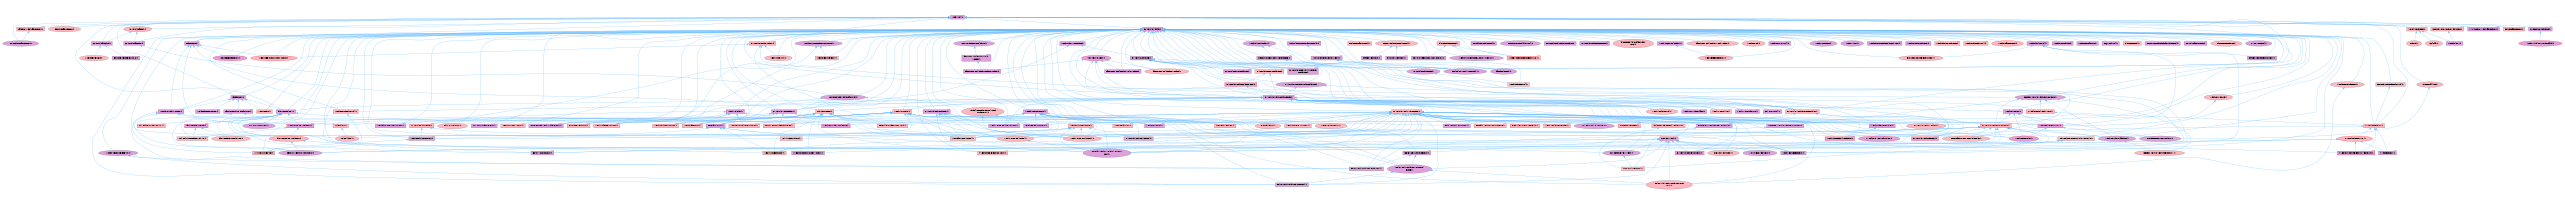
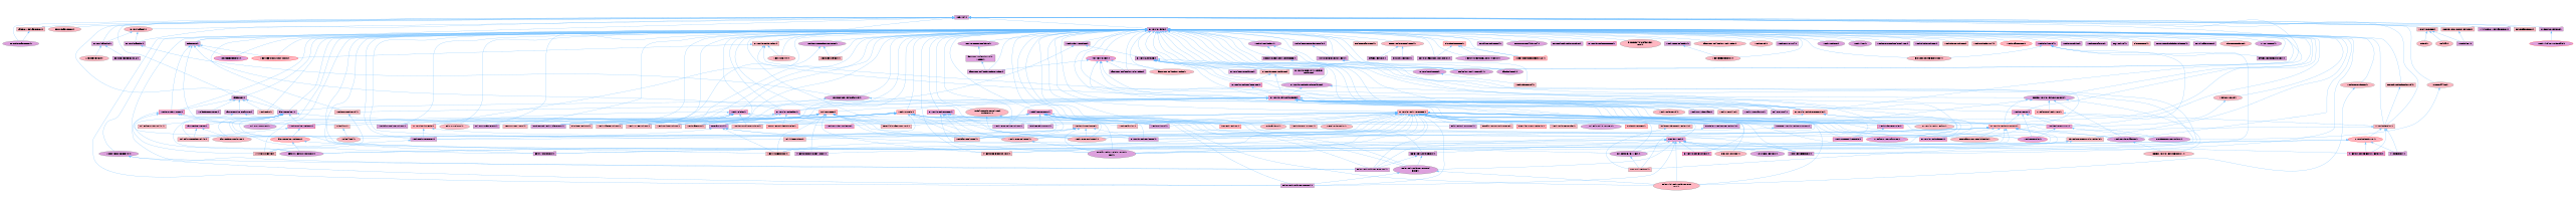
  digraph {
    node [color=grey40 fillcolor=plum fontname=Helvetica fontsize=10 shape=box style=filled]
    edge [color=steelblue1 dir=back fontname=Helvetica fontsize=10 labelfontname=Helvetica labelfontsize=10 style=solid]
    n1 [color=gray40 fontcolor=black height=0.2 label="IndexUtil.h" width=0.4]
    n2 [height=0.2 label="BoxSphereGenerator.h" shape=ellipse width=0.4]
    n3 [fillcolor=lightpink height=0.2 label="CapsuleGenerator.h" shape=ellipse width=0.4]
    n4 [fillcolor=lightpink height=0.2 label="DynamicGraph.h" shape=ellipse width=0.4]
    n5 [height=0.2 label="DynamicGraph2.h" width=0.4]
    n6 [height=0.2 label="DynamicGraph3.h" shape=folder width=0.4]
    n7 [height=0.2 label="DynamicMesh3.h" width=0.4]
    n8 [fillcolor=lightpink height=0.2 label="UVToolSelection.h" shape=folder width=0.4]
    n9 [height=0.2 label="GroupTopology.h" width=0.4]
    n10 [height=0.2 label="DynamicPointSet3.h" shape=ellipse width=0.4]
    n11 [height=0.2 label="EdgeLoop.h" width=0.4]
    n12 [height=0.2 label="EdgeSpan.h" width=0.4]
    n13 [height=0.2 label="LaplacianMatrixAssembly.h" shape=ellipse width=0.4]
    n14 [fillcolor=lightpink height=0.2 label="GridBoxMeshGenerator.h" shape=folder width=0.4]
    n15 [fillcolor=lightpink height=0.2 label="ImageInfilling.h" shape=ellipse width=0.4]
    n16 [fillcolor=lightpink height=0.2 label="MarchingCubes.h" width=0.4]
    n17 [height=0.2 label="MinimalBoxMeshGenerator.h" shape=folder width=0.4]
    n18 [fillcolor=lightpink height=0.2 label="SparseNarrowBandMeshSDF.h" shape=folder width=0.4]
    n19 [fillcolor=lightpink height=0.2 label="SphereGenerator.h" width=0.4]
    n20 [height=0.2 label="SweepingMeshSDF.h" shape=folder width=0.4]
    n21 [fillcolor=lightpink height=0.2 label="DynamicMeshOverlay.h" shape=folder width=0.4]
    n22 [fillcolor=lightpink height=0.2 label="Arrangement2d.h" shape=ellipse width=0.4]
    n23 [height=0.2 label="ConstrainedDelaunay2.h" width=0.4]
    n24 [height=0.2 label="ConstrainedMeshDeformer.h" shape=ellipse width=0.4]
    n25 [height=0.2 label="BakeMeshAttributeMapsTool.h" width=0.4]
    n26 [height=0.2 label="BakeMeshAttributeMapsTool\lBase.h" shape=ellipse width=0.4]
    n27 [fillcolor=lightpink height=0.2 label="BakeMultiMeshAttributeMaps\lTool.h" shape=ellipse width=0.4]
    n28 [height=0.2 label="BakeMeshAttributeTool.h" shape=folder width=0.4]
    n29 [height=0.2 label="BakeMeshAttributeVertexTool.h" width=0.4]
    n30 [fillcolor=lightpink height=0.2 label="BakeTransformTool.h" width=0.4]
    n31 [height=0.2 label="BaseDynamicMeshComponent.h" shape=ellipse width=0.4]
    n32 [height=0.2 label="MeshRenderBufferSet.h" shape=ellipse width=0.4]
    n33 [fillcolor=lightpink height=0.2 label="MeshInspectorTool.h" width=0.4]
    n34 [height=0.2 label="PolyEditPreviewMesh.h" shape=ellipse width=0.4]
    n35 [height=0.2 label="VolumeToMeshTool.h" shape=ellipse width=0.4]
    n36 [height=0.2 label="WeldMeshEdgesTool.h" width=0.4]
    n37 [fillcolor=lightpink height=0.2 label="SceneGeometrySpatialCache.h" shape=ellipse width=0.4]
    n38 [fillcolor=lightpink height=0.2 label="KelvinletBrushOp.h" width=0.4]
    n39 [height=0.2 label="UVEditorRecomputeUVsTool.h" width=0.4]
    n40 [fillcolor=lightpink height=0.2 label="UVEditorTexelDensityTool.h" shape=folder width=0.4]
    n41 [fillcolor=lightpink height=0.2 label="BaseMeshProcessingTool.h" shape=ellipse width=0.4]
    n42 [fillcolor=lightpink height=0.2 label="CollectSurfacePathMechanic.h" width=0.4]
    n43 [height=0.2 label="CollisionGeometryConversion.h" width=0.4]
    n44 [height=0.2 label="CombineMeshesTool.h" width=0.4]
    n45 [height=0.2 label="ComponentCollisionUtil.h" shape=ellipse width=0.4]
    n46 [height=0.2 label="ConstrainedMeshSmoother.h" width=0.4]
    n47 [height=0.2 label="ConvexDecomposition3.h" shape=ellipse width=0.4]
    n48 [height=0.2 label="GeometryCollectionDebugNodes.h" shape=folder width=0.4]
    n49 [fillcolor=lightpink height=0.2 label="DisplaceMeshTool.h" shape=folder width=0.4]
    n50 [height=0.2 label="DynamicAttribute.h" width=0.4]
    n51 [color=red fillcolor=lightpink height=0.2 label="DynamicMeshChangeTracker.h" width=0.4]
    n52 [color=red height=0.2 label="DynamicMeshEditor.h" width=0.4]
    n53 [color=red fillcolor=lightpink height=0.2 label="DynamicSubmesh3.h" shape=folder width=0.4]
    n54 [height=0.2 label="MeshRegionOperator.h" shape=folder width=0.4]
    n55 [fillcolor=lightpink height=0.2 label="MinimalHoleFiller.h" width=0.4]
    n56 [height=0.2 label="FaceGroupUtil.h" shape=folder width=0.4]
    n57 [color=red fillcolor=lightpink height=0.2 label="RemoveOccludedTriangles.h" shape=folder width=0.4]
    n58 [fillcolor=lightpink height=0.2 label="DynamicMeshUVEditor.h" shape=ellipse width=0.4]
    n59 [height=0.2 label="PolygroupRemesh.h" shape=ellipse width=0.4]
    n60 [fillcolor=lightpink height=0.2 label="MeshAttributeUtil.h" shape=ellipse width=0.4]
    n61 [color=red height=0.2 label="MeshBakerCommon.h" width=0.4]
    n62 [fillcolor=lightpink height=0.2 label="MeshConstraintsUtil.h" shape=folder width=0.4]
    n63 [color=red height=0.2 label="MeshImageBakingCache.h" shape=folder width=0.4]
    n64 [color=red fillcolor=lightpink height=0.2 label="MeshNormals.h" shape=folder width=0.4]
    n65 [fillcolor=lightpink height=0.2 label="MeshInflateBrushOps.h" shape=folder width=0.4]
+   n66 [fillcolor=lightpink height=0.2 label="MeshMoveBrushOps.h" shape=folder width=0.4]
    n67 [fillcolor=lightpink height=0.2 label="MeshSculptBrushOps.h" shape=folder width=0.4]
    n68 [fillcolor=lightpink height=0.2 label="MeshSmoothingBrushOps.h" width=0.4]
    n69 [color=red height=0.2 label="MeshSurfaceSampler.h" width=0.4]
    n70 [color=red height=0.2 label="MeshTangents.h" shape=folder width=0.4]
    n71 [height=0.2 label="MeshUDIMClassifier.h" width=0.4]
    n72 [fillcolor=lightpink height=0.2 label="MeshUVPacking.h" shape=folder width=0.4]
    n73 [height=0.2 label="MeshUVTransforms.h" shape=folder width=0.4]
    n74 [height=0.2 label="MeshVertexPaintBrushOps.h" shape=folder width=0.4]
    n75 [height=0.2 label="PatchBasedMeshUVGenerator.h" width=0.4]
    n76 [color=red fillcolor=lightpink height=0.2 label="PolygroupSet.h" shape=folder width=0.4]
    n77 [fillcolor=lightpink height=0.2 label="EditNormalsTool.h" shape=ellipse width=0.4]
    n78 [height=0.2 label="PolygroupsGenerator.h" width=0.4]
    n79 [fillcolor=lightpink height=0.2 label="RecomputeUVsTool.h" width=0.4]
    n80 [fillcolor=lightpink height=0.2 label="SetCollisionGeometryTool.h" width=0.4]
    n81 [height=0.2 label="PolygroupUtil.h" width=0.4]
    n82 [height=0.2 label="DynamicMeshTriangleAttribute.h" shape=ellipse width=0.4]
    n83 [fillcolor=lightpink height=0.2 label="MeshAdapterUtil.h" width=0.4]
    n84 [fillcolor=lightpink height=0.2 label="DynamicVertexAttribute.h" shape=folder width=0.4]
    n85 [height=0.2 label="DynamicVertexSkinWeights\lAttribute.h" shape=folder width=0.4]
    n86 [color=red fillcolor=lightpink height=0.2 label="DynamicMeshAABBTree3.h" width=0.4]
    n87 [fillcolor=lightpink height=0.2 label="MeshPlanarSymmetry.h" width=0.4]
    n88 [fillcolor=lightpink height=0.2 label="PlaneDistanceFromHitMechanic.h" width=0.4]
    n89 [color=red fillcolor=lightpink height=0.2 label="RemeshMeshOp.h" width=0.4]
    n90 [fillcolor=lightpink height=0.2 label="RepairOrientation.h" shape=ellipse width=0.4]
    n91 [height=0.2 label="SpatialCurveDistanceMechanic.h" shape=folder width=0.4]
    n92 [color=red height=0.2 label="DynamicMeshOctree3.h" shape=folder width=0.4]
    n93 [fillcolor=lightpink height=0.2 label="MeshIndexUtil.h" shape=ellipse width=0.4]
    n94 [color=red fillcolor=lightpink height=0.2 label="MeshRegionBoundaryLoops.h" shape=ellipse width=0.4]
    n95 [color=red height=0.2 label="DynamicVerticesOctree3.h" shape=folder width=0.4]
    n96 [color=red height=0.2 label="MeshBoundaryLoops.h" shape=folder width=0.4]
    n97 [color=red height=0.2 label="MeshFaceSelection.h" shape=ellipse width=0.4]
    n98 [fillcolor=lightpink height=0.2 label="MeshPaths.h" width=0.4]
    n99 [fillcolor=lightpink height=0.2 label="ExtractCollisionGeometry\lTool.h" shape=ellipse width=0.4]
    n100 [fillcolor=lightpink height=0.2 label="ExtrudeMeshSelectionTool.h" shape=ellipse width=0.4]
    n101 [height=0.2 label="GeodesicPath.h" shape=ellipse width=0.4]
    n102 [height=0.2 label="GeometryCollectionMakeNodes.h" shape=folder width=0.4]
    n103 [fillcolor=lightpink height=0.2 label="GeometryCollectionMeshNodes.h" shape=ellipse width=0.4]
    n104 [fillcolor=lightpink height=0.2 label="GeometryCollectionNodes.h" shape=ellipse width=0.4]
    n105 [height=0.2 label="IntrinsicCorrespondenceUtils.h" shape=folder width=0.4]
    n106 [height=0.2 label="IntrinsicTriangulationMesh.h" shape=folder width=0.4]
    n107 [fillcolor=lightpink height=0.2 label="MeshBevel.h" shape=ellipse width=0.4]
    n108 [height=0.2 label="MeshConnectedComponents.h" shape=ellipse width=0.4]
    n109 [fillcolor=lightpink height=0.2 label="MeshRegionGraph.h" width=0.4]
    n110 [height=0.2 label="MeshConvexHull.h" width=0.4]
    n111 [fillcolor=lightpink height=0.2 label="MeshCurvature.h" shape=ellipse width=0.4]
    n112 [fillcolor=lightpink height=0.2 label="MeshEdgeSelection.h" shape=ellipse width=0.4]
    n113 [height=0.2 label="MeshGroupPaintBrushOps.h" shape=folder width=0.4]
    n114 [height=0.2 label="MeshIndexMappings.h" width=0.4]
    n115 [height=0.2 label="MeshLinearization.h" shape=ellipse width=0.4]
    n116 [height=0.2 label="PrecomputedMeshWeightData.h" shape=folder width=0.4]
    n117 [height=0.2 label="MeshMeshCut.h" shape=ellipse width=0.4]
    n118 [height=0.2 label="MeshMirror.h" shape=ellipse width=0.4]
    n119 [height=0.2 label="MeshParameterizationSolvers.h" shape=folder width=0.4]
    n120 [height=0.2 label="MeshPinchBrushOps.h" width=0.4]
    n121 [fillcolor=lightpink height=0.2 label="MeshPlaneBrushOps.h" shape=folder width=0.4]
    n122 [fillcolor=lightpink height=0.2 label="MeshProjectionHull.h" shape=folder width=0.4]
    n123 [color=red fillcolor=lightpink height=0.2 label="MeshRefinerBase.h" shape=ellipse width=0.4]
    n124 [fillcolor=lightpink height=0.2 label="MeshSceneAdapter.h" shape=ellipse width=0.4]
    n125 [color=red height=0.2 label="MeshSharingUtil.h" width=0.4]
    n126 [height=0.2 label="OffsetMeshSelectionTool.h" width=0.4]
    n127 [height=0.2 label="MeshSimpleShapeApproximation.h" shape=ellipse width=0.4]
    n128 [height=0.2 label="MeshSmoothing.h" shape=folder width=0.4]
    n129 [height=0.2 label="MeshTransforms.h" width=0.4]
    n130 [height=0.2 label="MeshVertexSelection.h" width=0.4]
    n131 [color=red height=0.2 label="MeshWeights.h" shape=folder width=0.4]
    n132 [color=red fillcolor=lightpink height=0.2 label="ModelingObjectsCreationAPI.h" shape=folder width=0.4]
    n133 [color=red height=0.2 label="ModelingOperators.h" shape=folder width=0.4]
    n134 [fillcolor=lightpink height=0.2 label="ModelingToolExternalMesh\lUpdateAPI.h" shape=ellipse width=0.4]
    n135 [height=0.2 label="ModelingToolTargetUtil.h" shape=ellipse width=0.4]
    n136 [height=0.2 label="OBJMeshUtil.h" width=0.4]
    n137 [fillcolor=lightpink height=0.2 label="PlaneCutTool.h" width=0.4]
    n138 [height=0.2 label="RemoveOccludedTrianglesTool.h" width=0.4]
    n139 [height=0.2 label="RevolveGenerator.h" width=0.4]
    n140 [fillcolor=lightpink height=0.2 label="ShapeDetection3.h" shape=ellipse width=0.4]
    n141 [color=red fillcolor=lightpink height=0.2 label="SimpleShapeSet3.h" width=0.4]
    n142 [fillcolor=lightpink height=0.2 label="StoredMeshSelectionUtil.h" width=0.4]
    n143 [color=red height=0.2 label="UDynamicMesh.h" shape=ellipse width=0.4]
    n144 [height=0.2 label="UVLayoutTool.h" shape=ellipse width=0.4]
    n145 [color=red height=0.2 label="UVEditorMeshSelectionMechanic.h" shape=folder width=0.4]
    n146 [color=red height=0.2 label="UVEditorUVTransformOp.h" shape=ellipse width=0.4]
    n147 [height=0.2 label="UVSelectTool.h" shape=folder width=0.4]
    n148 [color=red fillcolor=lightpink height=0.2 label="UVToolSelectionAPI.h" shape=ellipse width=0.4]
    n149 [height=0.2 label="DataflowEditorWeightMapPaint\lTool.h" shape=ellipse width=0.4]
    n150 [height=0.2 label="DeformMeshPolygonsTool.h" shape=ellipse width=0.4]
    n151 [height=0.2 label="EditUVIslandsTool.h" shape=folder width=0.4]
    n152 [color=red height=0.2 label="GroupEdgeInserter.h" shape=folder width=0.4]
    n153 [fillcolor=lightpink height=0.2 label="GroupEdgeInsertionOp.h" shape=ellipse width=0.4]
    n154 [fillcolor=lightpink height=0.2 label="PolyEditInsertEdgeActivity.h" width=0.4]
    n155 [color=red fillcolor=lightpink height=0.2 label="GroupTopologySelector.h" shape=ellipse width=0.4]
    n156 [color=red height=0.2 label="MeshBoundaryToolBase.h" shape=folder width=0.4]
    n157 [color=red height=0.2 label="MeshTopologySelector.h" shape=folder width=0.4]
    n158 [fillcolor=lightpink height=0.2 label="PolyEditExtrudeActivity.h" width=0.4]
    n159 [fillcolor=lightpink height=0.2 label="HoleFillOp.h" width=0.4]
    n160 [height=0.2 label="GroupTopologyDeformer.h" shape=folder width=0.4]
    n161 [height=0.2 label="WeldEdgeSequence.h" shape=folder width=0.4]
    n162 [height=0.2 label="RenderCaptureFunctions.h" shape=ellipse width=0.4]
    n163 [fillcolor=lightpink height=0.2 label="Blend.h" shape=ellipse width=0.4]
    n164 [height=0.2 label="Morphology.h" width=0.4]
    n165 [fillcolor=lightpink height=0.2 label="Solidify.h" shape=ellipse width=0.4]
    n166 [color=red height=0.2 label="MeshWindingNumberGrid.h" shape=ellipse width=0.4]
    n167 [height=0.2 label="LatticeDeformerTool.h" shape=folder width=0.4]
    n168 [fillcolor=lightpink height=0.2 label="MeshOffsetOps.h" width=0.4]
    n169 [fillcolor=lightpink height=0.2 label="BaseDynamicMeshSceneProxy.h" shape=ellipse width=0.4]
    n170 [color=red fillcolor=lightpink height=0.2 label="DynamicMeshComponent.h" shape=folder width=0.4]
    n171 [height=0.2 label="OctreeDynamicMeshComponent.h" width=0.4]
    n172 [color=red fillcolor=lightpink height=0.2 label="UVEditorToolMeshInput.h" width=0.4]
    n173 [fillcolor=lightpink height=0.2 label="DrawPolyPathTool.h" shape=folder width=0.4]
    n174 [height=0.2 label="OffsetMeshTool.h" shape=folder width=0.4]
    n175 [height=0.2 label="SmoothMeshTool.h" shape=folder width=0.4]
    n176 [height=0.2 label="GeometryCollectionUtility\lNodes.h" shape=folder width=0.4]
    n177 [height=0.2 label="DynamicBoneAttribute.h" shape=folder width=0.4]
    n178 [color=red height=0.2 label="DynamicMeshAttributeSet.h" width=0.4]
    n179 [color=red height=0.2 label="DynamicMeshSculptLayers.h" width=0.4]
    n180 [color=red height=0.2 label="DynamicMeshSelector.h" width=0.4]
    n181 [height=0.2 label="EditMeshPolygonsTool.h" width=0.4]
    n182 [fillcolor=lightpink height=0.2 label="MeshSelfUnion.h" shape=folder width=0.4]
    n183 [fillcolor=lightpink height=0.2 label="MeshGroupPaintTool.h" width=0.4]
    n184 [fillcolor=lightpink height=0.2 label="MeshVertexPaintTool.h" shape=ellipse width=0.4]
    n185 [color=red height=0.2 label="MeshBaseBaker.h" shape=ellipse width=0.4]
    n186 [fillcolor=lightpink height=0.2 label="MeshVertexSculptTool.h" shape=ellipse width=0.4]
    n187 [height=0.2 label="DynamicMeshSculptTool.h" width=0.4]
    n188 [height=0.2 label="MeshSculptUtil.h" shape=folder width=0.4]
    n189 [color=red height=0.2 label="DynamicMeshBrushTool.h" width=0.4]
    n190 [color=red height=0.2 label="PreviewMesh.h" width=0.4]
    n191 [fillcolor=lightpink height=0.2 label="DrawPolygonTool.h" shape=ellipse width=0.4]
    n192 [fillcolor=lightpink height=0.2 label="CubeGridTool.h" shape=ellipse width=0.4]
    n193 [fillcolor=lightpink height=0.2 label="DataflowConstructionScene.h" shape=folder width=0.4]
    n194 [color=red fillcolor=lightpink height=0.2 label="DragAlignmentMechanic.h" width=0.4]
    n195 [fillcolor=lightpink height=0.2 label="HoleFillTool.h" shape=ellipse width=0.4]
    n196 [fillcolor=lightpink height=0.2 label="MeshAttributeTransfer.h" shape=folder width=0.4]
    n197 [height=0.2 label="PolyEditActivityContext.h" shape=ellipse width=0.4]
    n198 [color=red fillcolor=lightpink height=0.2 label="ProjectionTargets.h" shape=folder width=0.4]
    n199 [fillcolor=lightpink height=0.2 label="MeshSculptToolBase.h" width=0.4]
    n1 -> n2
    n1 -> n3
    n1 -> n4
    n1 -> n5
    n1 -> n6
    n1 -> n7
    n1 -> n8
    n1 -> n9
    n1 -> n10
    n1 -> n11
    n1 -> n12
    n1 -> n13
    n1 -> n14
    n1 -> n15
    n1 -> n16
    n1 -> n17
    n1 -> n18
    n1 -> n19
    n1 -> n20
    n1 -> n21
    n4 -> n5
    n4 -> n6
    n5 -> n22
    n5 -> n23
    n6 -> n24
    n7 -> n8
    n7 -> n9
    n7 -> n11
    n7 -> n12
    n7 -> n13
    n7 -> n24
    n7 -> n25
    n7 -> n26
    n7 -> n27
    n7 -> n28
    n7 -> n29
    n7 -> n30
    n7 -> n31
    n7 -> n32
    n7 -> n33
    n7 -> n34
    n7 -> n35
    n7 -> n36
    n7 -> n37
    n7 -> n38
    n7 -> n39
    n7 -> n40
    n7 -> n41
    n7 -> n42
    n7 -> n43
    n7 -> n44
    n7 -> n45
    n7 -> n46
    n7 -> n47
    n7 -> n48
    n7 -> n49
    n7 -> n50
    n7 -> n51
    n7 -> n52
    n7 -> n53
    n7 -> n54
    n7 -> n55
    n7 -> n56
    n7 -> n57
    n7 -> n58
    n7 -> n59
    n7 -> n60
    n7 -> n61
    n7 -> n62
    n7 -> n63
    n7 -> n64
    n7 -> n65
+   n7 -> n66
    n7 -> n67
    n7 -> n68
    n7 -> n69
    n7 -> n70
    n7 -> n71
    n7 -> n72
    n7 -> n73
    n7 -> n74
    n7 -> n75
    n7 -> n76
    n7 -> n77
    n7 -> n78
    n7 -> n79
    n7 -> n80
    n7 -> n81
    n7 -> n82
    n7 -> n83
    n7 -> n84
    n7 -> n85
    n7 -> n86
    n7 -> n87
    n7 -> n88
    n7 -> n89
    n7 -> n90
    n7 -> n91
    n7 -> n92
    n7 -> n93
    n7 -> n94
    n7 -> n95
    n7 -> n96
    n7 -> n97
    n7 -> n98
    n7 -> n99
    n7 -> n100
    n7 -> n101
    n7 -> n102
    n7 -> n103
    n7 -> n104
    n7 -> n105
    n7 -> n106
    n7 -> n107
    n7 -> n108
    n7 -> n109
    n7 -> n110
    n7 -> n111
    n7 -> n112
    n7 -> n113
    n7 -> n114
    n7 -> n115
    n7 -> n116
    n7 -> n117
    n7 -> n118
    n7 -> n119
    n7 -> n120
    n7 -> n121
    n7 -> n122
    n7 -> n123
    n7 -> n124
    n7 -> n125
    n7 -> n126
    n7 -> n127
    n7 -> n128
    n7 -> n129
    n7 -> n130
    n7 -> n131
    n7 -> n132
    n7 -> n133
    n7 -> n134
    n7 -> n135
    n7 -> n136
    n7 -> n137
    n7 -> n138
    n7 -> n139
    n7 -> n140
    n7 -> n141
    n7 -> n142
    n7 -> n143
    n7 -> n144
    n8 -> n145
    n8 -> n146
    n8 -> n147
    n8 -> n148
    n9 -> n59
    n9 -> n149
    n9 -> n150
    n9 -> n151
    n9 -> n152
    n9 -> n153
    n9 -> n154
    n9 -> n155
    n9 -> n156
    n9 -> n157
    n9 -> n158
    n10 -> n83
    n11 -> n52
    n11 -> n94
    n11 -> n96
    n11 -> n97
    n11 -> n159
    n12 -> n9
    n12 -> n96
    n12 -> n98
    n12 -> n160
    n12 -> n161
    n14 -> n2
    n15 -> n162
    n16 -> n163
    n16 -> n164
    n16 -> n165
    n18 -> n164
    n20 -> n166
    n21 -> n51
    n21 -> n93
    n21 -> n94
    n21 -> n178
    n24 -> n167
    n24 -> n168
    n26 -> n25
    n26 -> n27
    n28 -> n26
    n28 -> n29
    n31 -> n32
    n31 -> n169
    n31 -> n170
    n31 -> n171
    n31 -> n172
    n32 -> n169
    n34 -> n173
    n41 -> n174
    n41 -> n175
    n42 -> n173
    n47 -> n176
    n50 -> n10
    n50 -> n51
    n50 -> n82
    n50 -> n84
    n50 -> n85
    n50 -> n177
    n50 -> n178
    n50 -> n179
    n51 -> n149
    n51 -> n180
    n51 -> n181
    n52 -> n53
    n52 -> n56
    n52 -> n57
    n52 -> n168
    n52 -> n182
    n53 -> n34
    n53 -> n54
    n54 -> n55
    n56 -> n33
    n56 -> n54
    n56 -> n183
    n56 -> n184
    n61 -> n162
    n61 -> n185
    n62 -> n55
    n64 -> n49
    n64 -> n54
    n64 -> n57
    n64 -> n59
    n64 -> n65
+   n64 -> n66
    n64 -> n67
    n64 -> n68
    n64 -> n149
    n64 -> n168
    n64 -> n183
    n64 -> n184
    n64 -> n186
    n64 -> n187
    n64 -> n188
    n69 -> n63
    n70 -> n61
    n70 -> n162
    n70 -> n170
    n70 -> n185
    n76 -> n33
    n76 -> n39
    n76 -> n40
    n76 -> n56
    n76 -> n75
    n76 -> n77
    n76 -> n78
    n76 -> n79
    n76 -> n80
    n76 -> n183
    n76 -> n184
    n76 -> n186
    n82 -> n51
    n82 -> n178
    n84 -> n178
    n84 -> n179
    n86 -> n25
    n86 -> n29
    n86 -> n33
    n86 -> n34
    n86 -> n36
    n86 -> n37
    n86 -> n40
    n86 -> n42
    n86 -> n58
    n86 -> n61
    n86 -> n63
    n86 -> n69
    n86 -> n87
    n86 -> n88
    n86 -> n89
    n86 -> n90
    n86 -> n91
    n86 -> n145
    n86 -> n149
    n86 -> n150
    n86 -> n151
    n86 -> n156
    n86 -> n157
    n86 -> n168
    n86 -> n180
    n86 -> n181
    n86 -> n182
    n86 -> n183
    n86 -> n184
    n86 -> n185
    n86 -> n186
    n86 -> n187
    n86 -> n188
    n86 -> n189
    n86 -> n190
    n86 -> n191
    n86 -> n192
    n86 -> n193
    n86 -> n194
    n86 -> n195
    n86 -> n196
    n86 -> n197
    n86 -> n198
    n88 -> n173
    n88 -> n191
    n91 -> n173
    n92 -> n149
    n92 -> n171
    n92 -> n183
    n92 -> n184
    n92 -> n186
    n92 -> n187
    n92 -> n188
    n96 -> n55
    n96 -> n59
    n96 -> n168
    n96 -> n195
    n105 -> n106
    n106 -> n13
    n106 -> n101
    n108 -> n75
    n108 -> n109
    n111 -> n61
    n114 -> n50
    n114 -> n52
    n115 -> n13
    n115 -> n116
    n116 -> n13
    n124 -> n27
    n125 -> n36
    n125 -> n100
    n125 -> n126
    n125 -> n167
    n130 -> n112
    n131 -> n65
+   n131 -> n66
    n131 -> n67
    n131 -> n68
    n131 -> n74
    n131 -> n113
    n131 -> n168
    n133 -> n25
    n133 -> n26
    n133 -> n27
    n133 -> n29
    n133 -> n36
    n133 -> n80
    n133 -> n89
    n133 -> n146
    n133 -> n153
    n133 -> n154
    n133 -> n159
    n133 -> n167
    n133 -> n192
    n134 -> n167
    n134 -> n186
    n135 -> n25
    n135 -> n29
    n141 -> n43
    n141 -> n127
    n141 -> n132
    n142 -> n8
    n143 -> n31
    n143 -> n48
    n143 -> n102
    n143 -> n104
    n143 -> n170
    n143 -> n171
    n148 -> n39
    n148 -> n40
    n148 -> n145
    n148 -> n147
    n152 -> n153
    n152 -> n154
    n155 -> n150
    n155 -> n151
    n157 -> n154
    n157 -> n155
    n159 -> n195
    n160 -> n150
    n160 -> n181
    n170 -> n32
    n170 -> n37
    n170 -> n149
    n170 -> n150
    n170 -> n151
    n170 -> n180
    n170 -> n183
    n170 -> n184
    n170 -> n186
    n170 -> n189
    n170 -> n190
    n171 -> n187
    n172 -> n8
    n176 -> n48
    n178 -> n9
    n178 -> n32
    n178 -> n51
    n178 -> n52
    n178 -> n58
    n178 -> n60
    n178 -> n61
    n178 -> n62
    n178 -> n63
    n178 -> n64
    n178 -> n69
    n178 -> n70
    n178 -> n71
    n178 -> n72
    n178 -> n73
    n178 -> n74
    n178 -> n75
    n178 -> n76
    n178 -> n81
    n178 -> n146
    n178 -> n149
    n178 -> n172
    n178 -> n185
    n179 -> n178
    n184 -> n149
    n190 -> n25
    n190 -> n26
    n190 -> n27
    n190 -> n28
    n190 -> n29
    n190 -> n33
    n190 -> n34
    n190 -> n35
    n190 -> n36
    n190 -> n189
    n190 -> n191
    n199 -> n38
    n199 -> n149
    n199 -> n183
    n199 -> n184
    n199 -> n186
    n199 -> n187
  }
